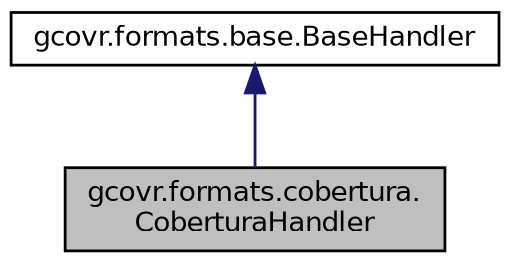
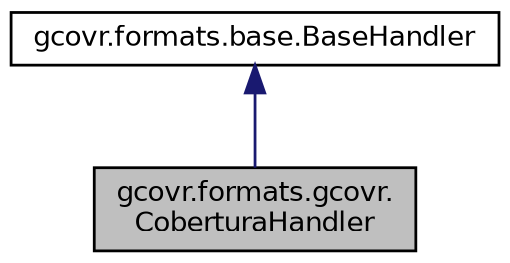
  digraph {
    node [color=black fontname=Helvetica fontsize=10 shape=record style=filled]
-   n1 [fillcolor=grey75 fontcolor=black height=0.2 label="gcovr.formats.cobertura.\lCoberturaHandler" width=0.4]
+   n1 [fillcolor=grey75 fontcolor=black height=0.2 label="gcovr.formats.gcovr.\lCoberturaHandler" width=0.4]
    n2 [fillcolor=white height=0.2 label="gcovr.formats.base.BaseHandler" width=0.4]
    n2 -> n1 [color=midnightblue dir=back fontname=Helvetica fontsize=10 labelfontname=Helvetica labelfontsize=10 style=solid]
  }
